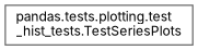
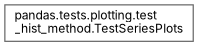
  digraph {
    rankdir=TB
    fontname=Inter
-   n1 [color=grey40 fillcolor=white fontname=Inter fontsize=10 height=0.2 label="pandas.tests.plotting.test\l_hist_tests.TestSeriesPlots" shape=box style=filled width=0.4]
+   n1 [color=grey40 fillcolor=white fontname=Inter fontsize=10 height=0.2 label="pandas.tests.plotting.test\l_hist_method.TestSeriesPlots" shape=box style=filled width=0.4]
  }
